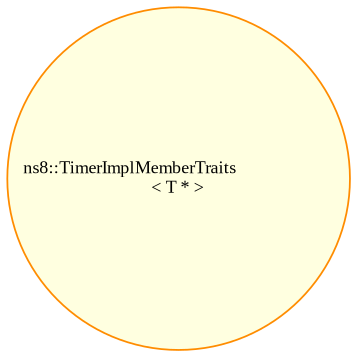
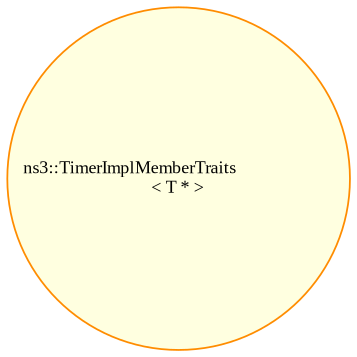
  digraph {
    rankdir=LR
    fontname="Liberation Serif"
-   n1 [color=darkorange fillcolor=lightyellow fontname="Liberation Serif" fontsize=10 height=0.2 label="ns8::TimerImplMemberTraits\l\< T * \>" shape=circle style=filled width=0.4]
+   n1 [color=darkorange fillcolor=lightyellow fontname="Liberation Serif" fontsize=10 height=0.2 label="ns3::TimerImplMemberTraits\l\< T * \>" shape=circle style=filled width=0.4]
  }
